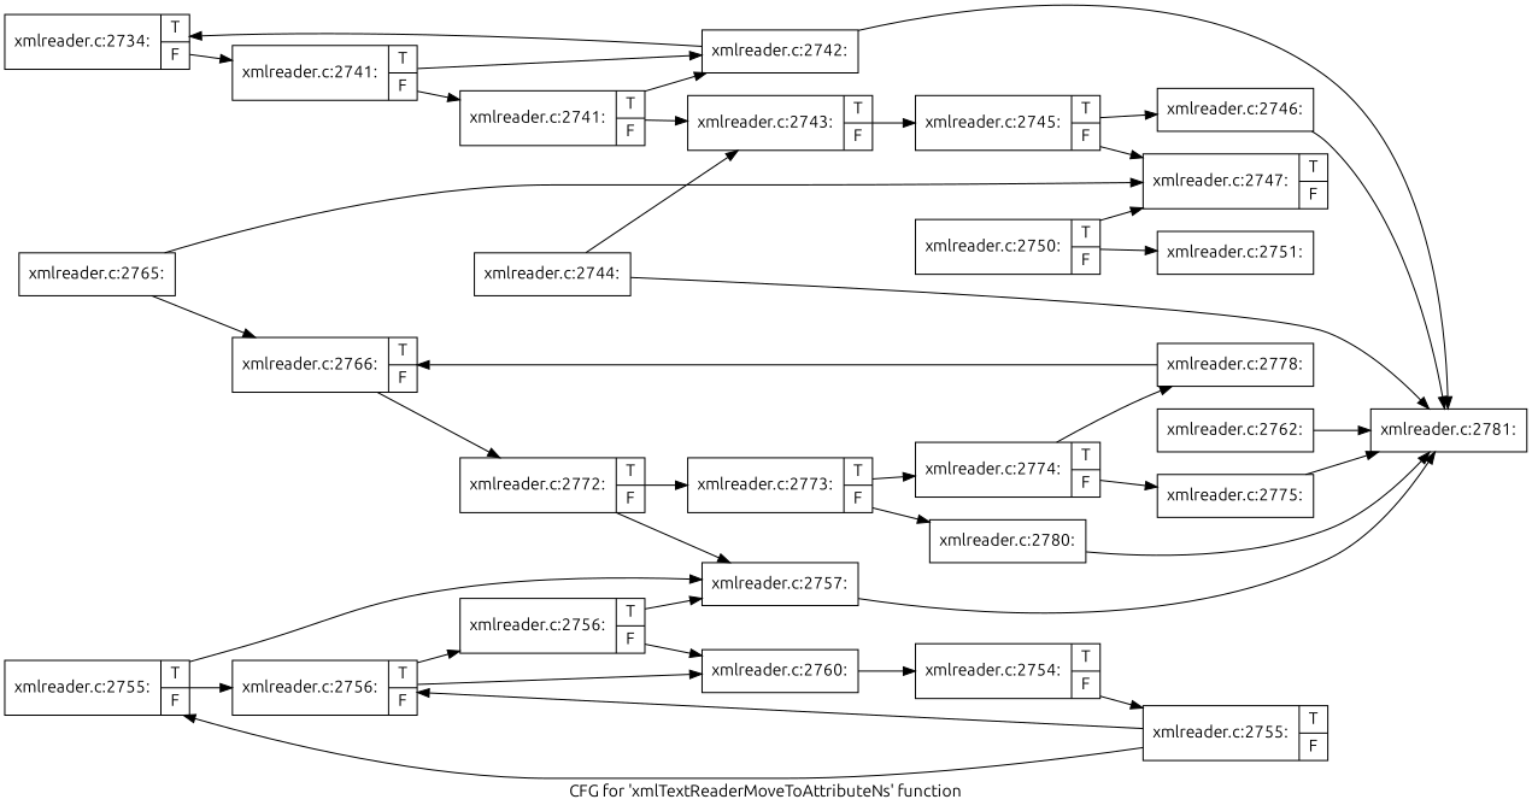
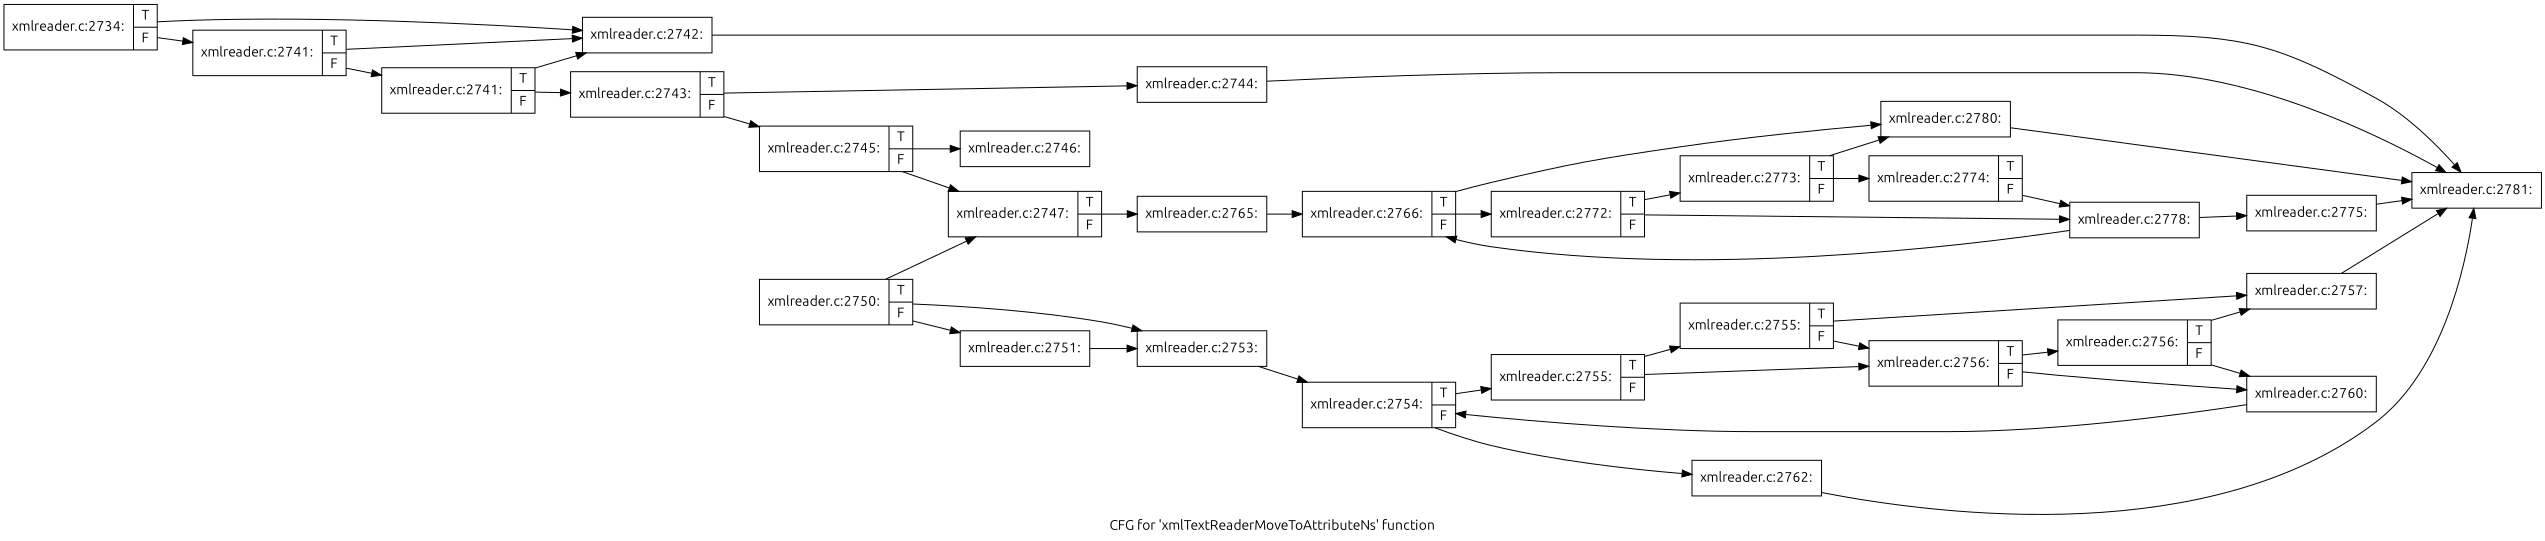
  digraph {
    fontname=Ubuntu
    label="CFG for 'xmlTextReaderMoveToAttributeNs' function"
    rankdir=LR
    node [fontname=Ubuntu shape=record]
    edge [fontname=Ubuntu]
    n1 [label="{xmlreader.c:2734:|{<s0>T|<s1>F}}"]
    n2 [label="{xmlreader.c:2742:}"]
    n3 [label="{xmlreader.c:2741:|{<s0>T|<s1>F}}"]
    n4 [label="{xmlreader.c:2781:}"]
    n5 [label="{xmlreader.c:2741:|{<s0>T|<s1>F}}"]
    n6 [label="{xmlreader.c:2743:|{<s0>T|<s1>F}}"]
    n7 [label="{xmlreader.c:2744:}"]
    n8 [label="{xmlreader.c:2745:|{<s0>T|<s1>F}}"]
    n9 [label="{xmlreader.c:2746:}"]
    n10 [label="{xmlreader.c:2747:|{<s0>T|<s1>F}}"]
    n11 [label="{xmlreader.c:2765:}"]
    n12 [label="{xmlreader.c:2750:|{<s0>T|<s1>F}}"]
+   n13 [label="{xmlreader.c:2753:}"]
    n14 [label="{xmlreader.c:2751:}"]
    n15 [label="{xmlreader.c:2766:|{<s0>T|<s1>F}}"]
    n16 [label="{xmlreader.c:2754:|{<s0>T|<s1>F}}"]
    n17 [label="{xmlreader.c:2772:|{<s0>T|<s1>F}}"]
    n18 [label="{xmlreader.c:2780:}"]
    n19 [label="{xmlreader.c:2755:|{<s0>T|<s1>F}}"]
    n20 [label="{xmlreader.c:2762:}"]
    n21 [label="{xmlreader.c:2755:|{<s0>T|<s1>F}}"]
    n22 [label="{xmlreader.c:2756:|{<s0>T|<s1>F}}"]
    n23 [label="{xmlreader.c:2757:}"]
    n24 [label="{xmlreader.c:2756:|{<s0>T|<s1>F}}"]
    n25 [label="{xmlreader.c:2760:}"]
    n26 [label="{xmlreader.c:2773:|{<s0>T|<s1>F}}"]
    n27 [label="{xmlreader.c:2778:}"]
    n28 [label="{xmlreader.c:2774:|{<s0>T|<s1>F}}"]
    n29 [label="{xmlreader.c:2775:}"]
-   n2 -> n1
+   n1 -> n2
    n1 -> n3
    n2 -> n4
    n3 -> n2
    n3 -> n5
    n5 -> n2
    n5 -> n6
-   n7 -> n6
+   n6 -> n7
    n6 -> n8
    n7 -> n4
    n8 -> n9
    n8 -> n10
-   n9 -> n4
-   n11 -> n10
+   n10 -> n11
    n11 -> n15
    n12 -> n10
+   n12 -> n13
    n12 -> n14
+   n13 -> n16
+   n14 -> n13
    n15 -> n17
+   n15 -> n18
    n16 -> n19
+   n16 -> n20
    n17 -> n26
-   n17 -> n23
+   n17 -> n27
    n18 -> n4
    n19 -> n21
    n19 -> n22
    n20 -> n4
    n21 -> n22
    n21 -> n23
    n22 -> n24
    n22 -> n25
    n23 -> n4
    n24 -> n23
    n24 -> n25
    n25 -> n16
    n26 -> n18
    n26 -> n28
    n27 -> n15
    n28 -> n27
-   n28 -> n29
+   n27 -> n29
    n29 -> n4
  }
